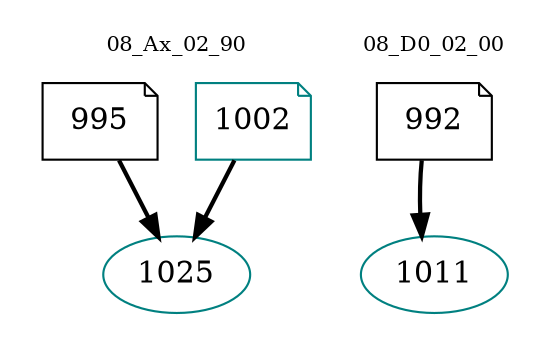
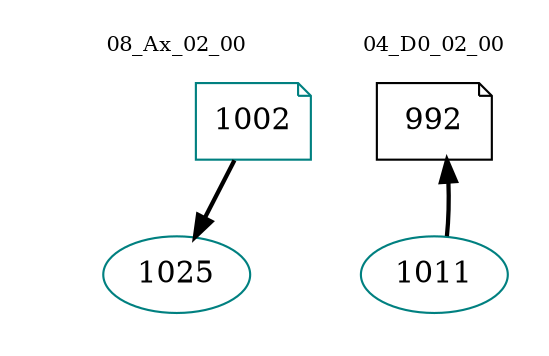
  digraph {
    node [color=teal shape=note]
    edge [color=black style=bold]
    n1 [label=1002]
-   n2 [color=black label=995]
    n3 [label=1025 shape=ellipse]
    n4 [color=black label=992]
    n5 [label=1011 shape=ellipse]
    subgraph cluster_1 {
      color=white
      fontsize=10
-     label="08_Ax_02_90"
+     label="08_Ax_02_00"
      n1
-     n2
      n3
    }
    subgraph cluster_2 {
      color=white
      fontsize=10
-     label="08_D0_02_00"
+     label="04_D0_02_00"
      n4
      n5
    }
    n1 -> n3
-   n2 -> n3
-   n4 -> n5
+   n5 -> n4
  }
